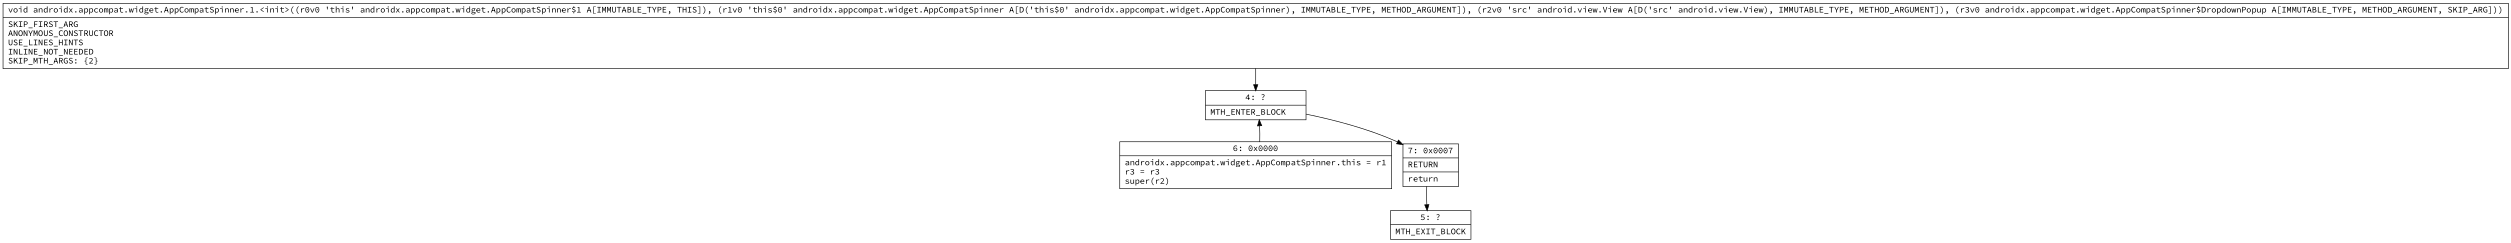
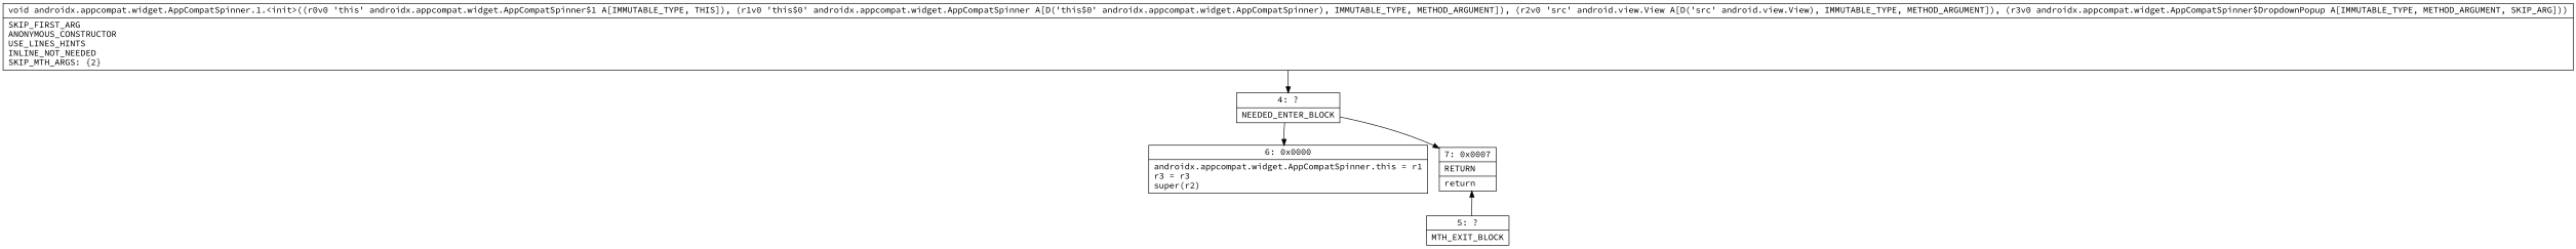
  digraph {
    fontname="Source Code Pro"
    node [fontname="Source Code Pro" shape=record]
    edge [fontname="Source Code Pro"]
-   n1 [label="{4\:\ ?|MTH_ENTER_BLOCK\l}"]
+   n1 [label="{4\:\ ?|NEEDED_ENTER_BLOCK\l}"]
    n2 [label="{6\:\ 0x0000|androidx.appcompat.widget.AppCompatSpinner.this = r1\lr3 = r3\lsuper(r2)\l}"]
    n3 [label="{7\:\ 0x0007|RETURN\l|return\l}"]
    n4 [label="{5\:\ ?|MTH_EXIT_BLOCK\l}"]
    n5 [label="{void androidx.appcompat.widget.AppCompatSpinner.1.\<init\>((r0v0 'this' androidx.appcompat.widget.AppCompatSpinner$1 A[IMMUTABLE_TYPE, THIS]), (r1v0 'this$0' androidx.appcompat.widget.AppCompatSpinner A[D('this$0' androidx.appcompat.widget.AppCompatSpinner), IMMUTABLE_TYPE, METHOD_ARGUMENT]), (r2v0 'src' android.view.View A[D('src' android.view.View), IMMUTABLE_TYPE, METHOD_ARGUMENT]), (r3v0 androidx.appcompat.widget.AppCompatSpinner$DropdownPopup A[IMMUTABLE_TYPE, METHOD_ARGUMENT, SKIP_ARG]))  | SKIP_FIRST_ARG\lANONYMOUS_CONSTRUCTOR\lUSE_LINES_HINTS\lINLINE_NOT_NEEDED\lSKIP_MTH_ARGS: \{2\}\l}"]
-   n2 -> n1
+   n1 -> n2
    n1 -> n3
-   n3 -> n4
+   n4 -> n3
    n5 -> n1
  }
